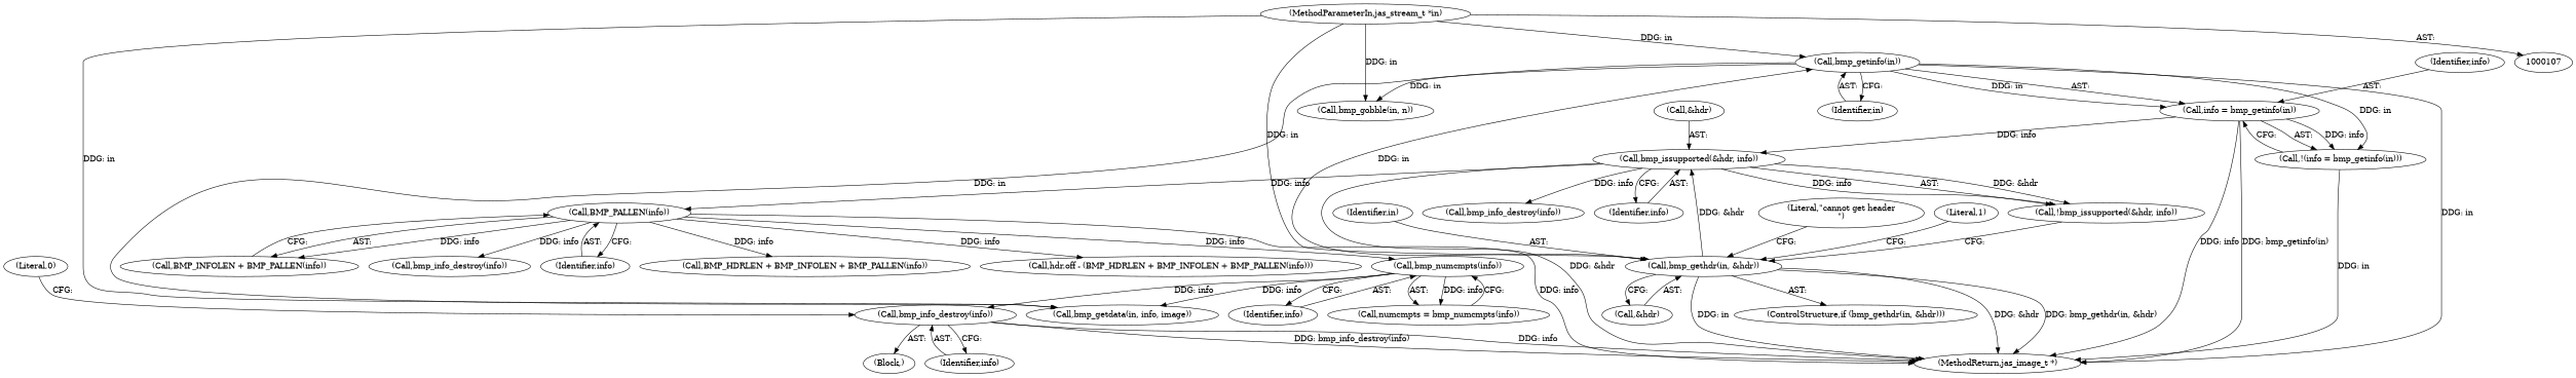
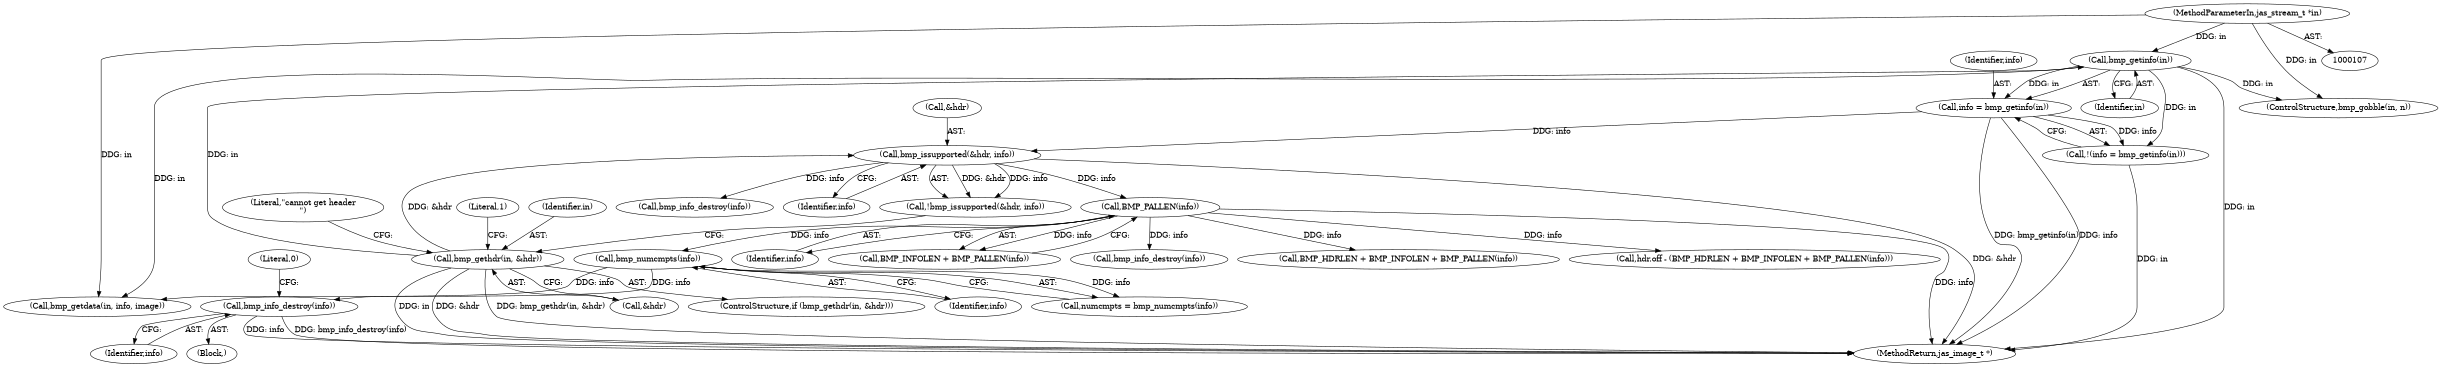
  digraph {
    n1 [label="(Call,bmp_info_destroy(info))"]
    n2 [label="(Block,)"]
    n3 [label="(Identifier,info)"]
    n4 [label="(MethodReturn,jas_image_t *)"]
    n5 [label="(Call,bmp_numcmpts(info))"]
    n6 [label="(Call,numcmpts = bmp_numcmpts(info))"]
    n7 [label="(Identifier,info)"]
    n8 [label="(Call,bmp_getdata(in, info, image))"]
    n9 [label="(Call,BMP_PALLEN(info))"]
    n10 [label="(Identifier,info)"]
    n11 [label="(Call,BMP_INFOLEN + BMP_PALLEN(info))"]
    n12 [label="(Call,bmp_info_destroy(info))"]
    n13 [label="(Call,BMP_HDRLEN + BMP_INFOLEN + BMP_PALLEN(info))"]
    n14 [label="(Call,hdr.off - (BMP_HDRLEN + BMP_INFOLEN + BMP_PALLEN(info)))"]
    n15 [label="(Call,bmp_issupported(&hdr, info))"]
    n16 [label="(Call,bmp_info_destroy(info))"]
    n17 [label="(Identifier,info)"]
    n18 [label="(Call,!bmp_issupported(&hdr, info))"]
    n19 [label="(Call,bmp_gethdr(in, &hdr))"]
    n20 [label="(Call,bmp_getinfo(in))"]
    n21 [label="(Call,&hdr)"]
    n22 [label="(ControlStructure,if (bmp_gethdr(in, &hdr)))"]
-   n23 [label="(Call,bmp_gobble(in, n))"]
+   n23 [label="(ControlStructure,bmp_gobble(in, n))"]
    n24 [label="(Call,info = bmp_getinfo(in))"]
    n25 [label="(Call,!(info = bmp_getinfo(in)))"]
    n26 [label="(Identifier,in)"]
    n27 [label="(MethodParameterIn,jas_stream_t *in)"]
    1000107
    n29 [label="(Literal,0)"]
    n30 [label="(Call,&hdr)"]
    n31 [label="(Literal,\"cannot get header\n\")"]
    n32 [label="(Literal,1)"]
    n33 [label="(Identifier,in)"]
    n34 [label="(Identifier,info)"]
    n1 -> n2 [label="AST: "]
    n1 -> n3 [label="CFG: "]
    n1 -> n4 [label="DDG: bmp_info_destroy(info)"]
    n1 -> n4 [label="DDG: info"]
    n3 -> n1 [label="AST: "]
    n5 -> n1 [label="DDG: info"]
    n5 -> n6 [label="AST: "]
    n5 -> n6 [label="DDG: info"]
    n5 -> n7 [label="CFG: "]
    n5 -> n8 [label="DDG: info"]
    n6 -> n5 [label="CFG: "]
    n7 -> n5 [label="AST: "]
    n9 -> n4 [label="DDG: info"]
    n9 -> n5 [label="DDG: info"]
    n9 -> n10 [label="CFG: "]
    n9 -> n11 [label="AST: "]
    n9 -> n11 [label="DDG: info"]
    n9 -> n12 [label="DDG: info"]
    n9 -> n13 [label="DDG: info"]
    n9 -> n14 [label="DDG: info"]
    n10 -> n9 [label="AST: "]
    n11 -> n9 [label="CFG: "]
    n15 -> n4 [label="DDG: &hdr"]
    n15 -> n9 [label="DDG: info"]
    n15 -> n16 [label="DDG: info"]
    n15 -> n17 [label="CFG: "]
    n15 -> n18 [label="AST: "]
    n15 -> n18 [label="DDG: &hdr"]
    n15 -> n18 [label="DDG: info"]
    n17 -> n15 [label="AST: "]
    n18 -> n19 [label="CFG: "]
    n19 -> n4 [label="DDG: &hdr"]
    n19 -> n4 [label="DDG: bmp_gethdr(in, &hdr)"]
    n19 -> n4 [label="DDG: in"]
    n19 -> n15 [label="DDG: &hdr"]
    n19 -> n20 [label="DDG: in"]
    n19 -> n21 [label="CFG: "]
    n19 -> n22 [label="AST: "]
    n20 -> n4 [label="DDG: in"]
    n20 -> n8 [label="DDG: in"]
    n20 -> n23 [label="DDG: in"]
    n20 -> n24 [label="AST: "]
    n20 -> n24 [label="DDG: in"]
    n20 -> n25 [label="DDG: in"]
    n20 -> n26 [label="CFG: "]
    n21 -> n19 [label="AST: "]
    n24 -> n4 [label="DDG: bmp_getinfo(in)"]
    n24 -> n4 [label="DDG: info"]
    n24 -> n15 [label="DDG: info"]
    n24 -> n25 [label="AST: "]
    n24 -> n25 [label="DDG: info"]
    n25 -> n4 [label="DDG: in"]
    n25 -> n24 [label="CFG: "]
    n26 -> n20 [label="AST: "]
    n27 -> n8 [label="DDG: in"]
-   n27 -> n19 [label="DDG: in"]
    n27 -> n20 [label="DDG: in"]
    n27 -> n23 [label="DDG: in"]
    n27 -> 1000107 [label="AST: "]
    n29 -> n1 [label="CFG: "]
    n30 -> n15 [label="AST: "]
    n31 -> n19 [label="CFG: "]
    n32 -> n19 [label="CFG: "]
    n33 -> n19 [label="AST: "]
    n34 -> n24 [label="AST: "]
  }
